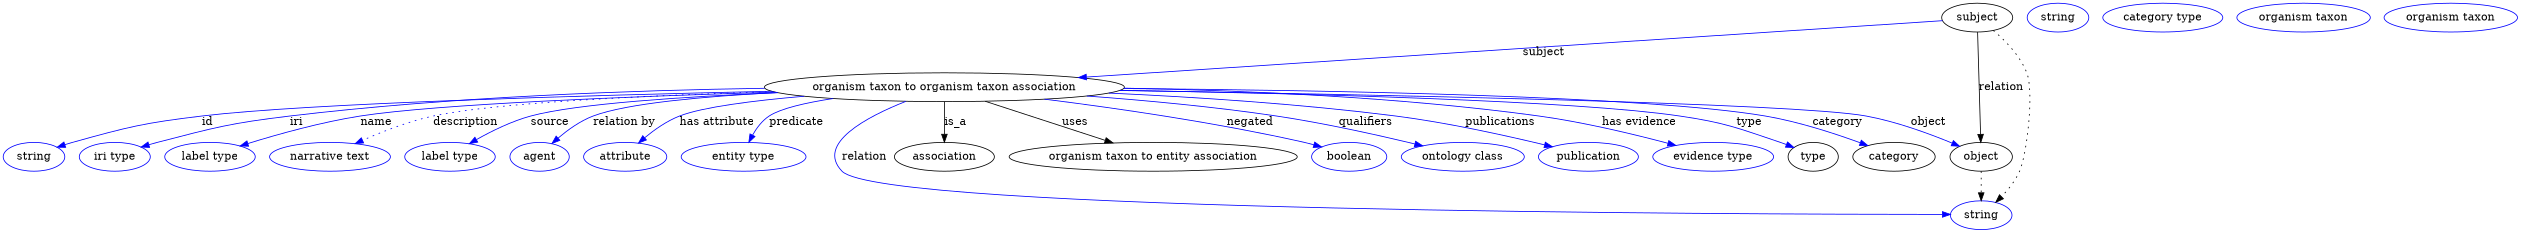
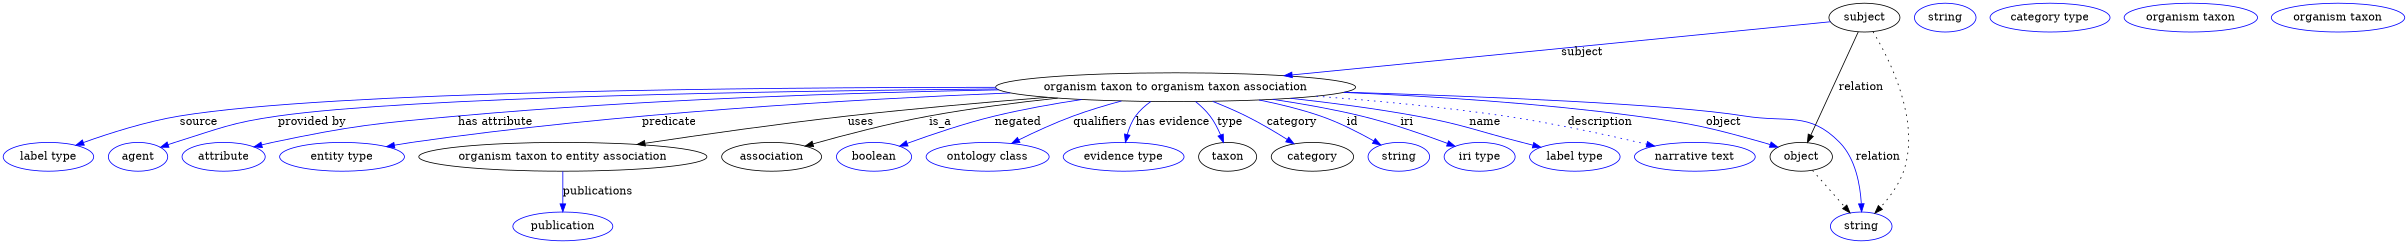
  digraph {
    node [color=blue]
    edge [color=blue style=solid]
    n1 [height=0.5 label="organism taxon to organism taxon association" width=6.2467 color=""]
    association [height=0.5 width=1.7332 color=""]
    "organism taxon to entity association" [height=0.5 width=5.0009 color=""]
    n4 [height=0.5 label=string width=1.0652]
    n5 [height=0.5 label="iri type" width=1.2277]
    n6 [height=0.5 label="label type" width=1.5707]
    n7 [height=0.5 label="narrative text" width=2.0943]
    n8 [height=0.5 label="label type" width=1.5707]
    n9 [height=0.5 label=agent width=1.0291]
    n10 [height=0.5 label=attribute width=1.4443]
    n11 [height=0.5 label="entity type" width=2.1665]
    n12 [height=0.5 label=string width=1.0652]
    n13 [height=0.5 label=boolean width=1.2999]
    n14 [height=0.5 label="ontology class" width=2.1304]
    n15 [height=0.5 label=publication width=1.7332]
    n16 [height=0.5 label="evidence type" width=2.0943]
-   type [height=0.5 width=0.86659 color=""]
+   type [height=0.5 width=0.86659 label=taxon color=""]
    category [height=0.5 width=1.4263 color=""]
    object [height=0.5 width=1.0832 color=""]
    subject [height=0.5 width=1.2277 color=""]
    n21 [height=0.5 label=string width=1.0652]
    n22 [height=0.5 label="category type" width=2.0762]
    n23 [height=0.5 label="organism taxon" width=2.3109]
    n24 [height=0.5 label="organism taxon" width=2.3109]
    n1 -> association [label=is_a color="" style=""]
    n1 -> "organism taxon to entity association" [label=uses color="" style=""]
    n1 -> n4 [label=id]
    n1 -> n5 [label=iri]
    n1 -> n6 [label=name]
    n1 -> n7 [label=description style=dotted]
    n1 -> n8 [label=source]
-   n1 -> n9 [label="relation by"]
+   n1 -> n9 [label="provided by"]
    n1 -> n10 [label="has attribute"]
    n1 -> n11 [label=predicate]
    n1 -> n12 [label=relation]
    n1 -> n13 [label=negated]
    n1 -> n14 [label=qualifiers]
-   n1 -> n15 [label=publications]
+   "organism taxon to entity association" -> n15 [label=publications]
    n1 -> n16 [label="has evidence"]
    n1 -> type [label=type]
    n1 -> category [label=category]
    n1 -> object [label=object]
    object -> n12 [style=dotted color=""]
    subject -> n1 [label=subject]
    subject -> n12 [style=dotted color=""]
    subject -> object [label=relation color="" style=""]
  }
